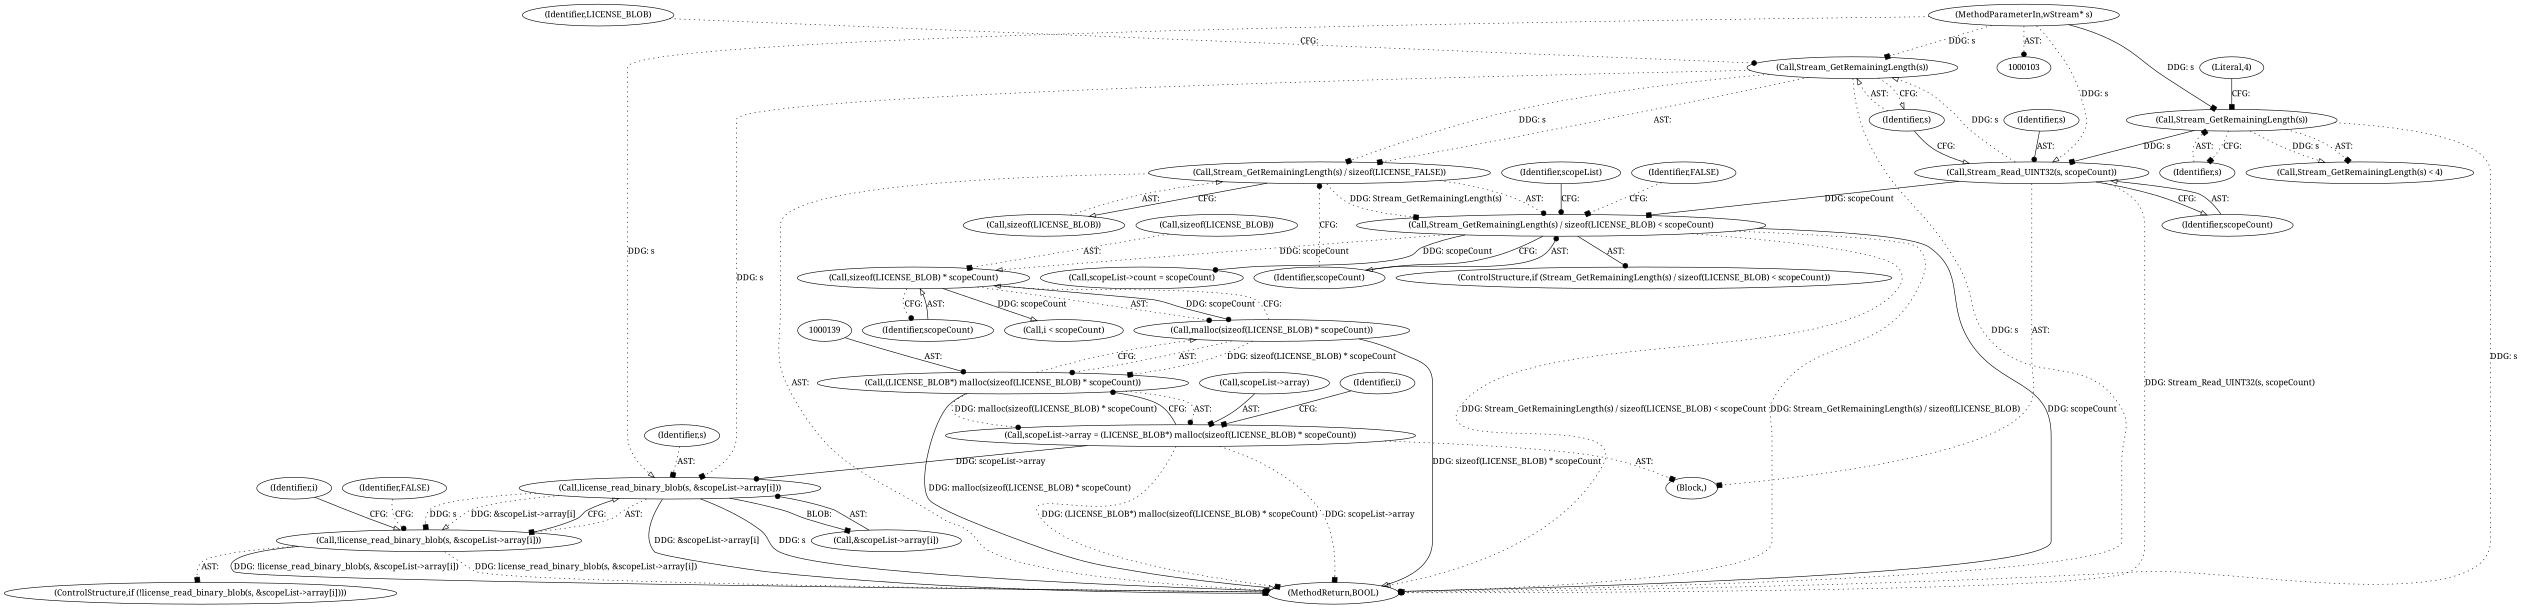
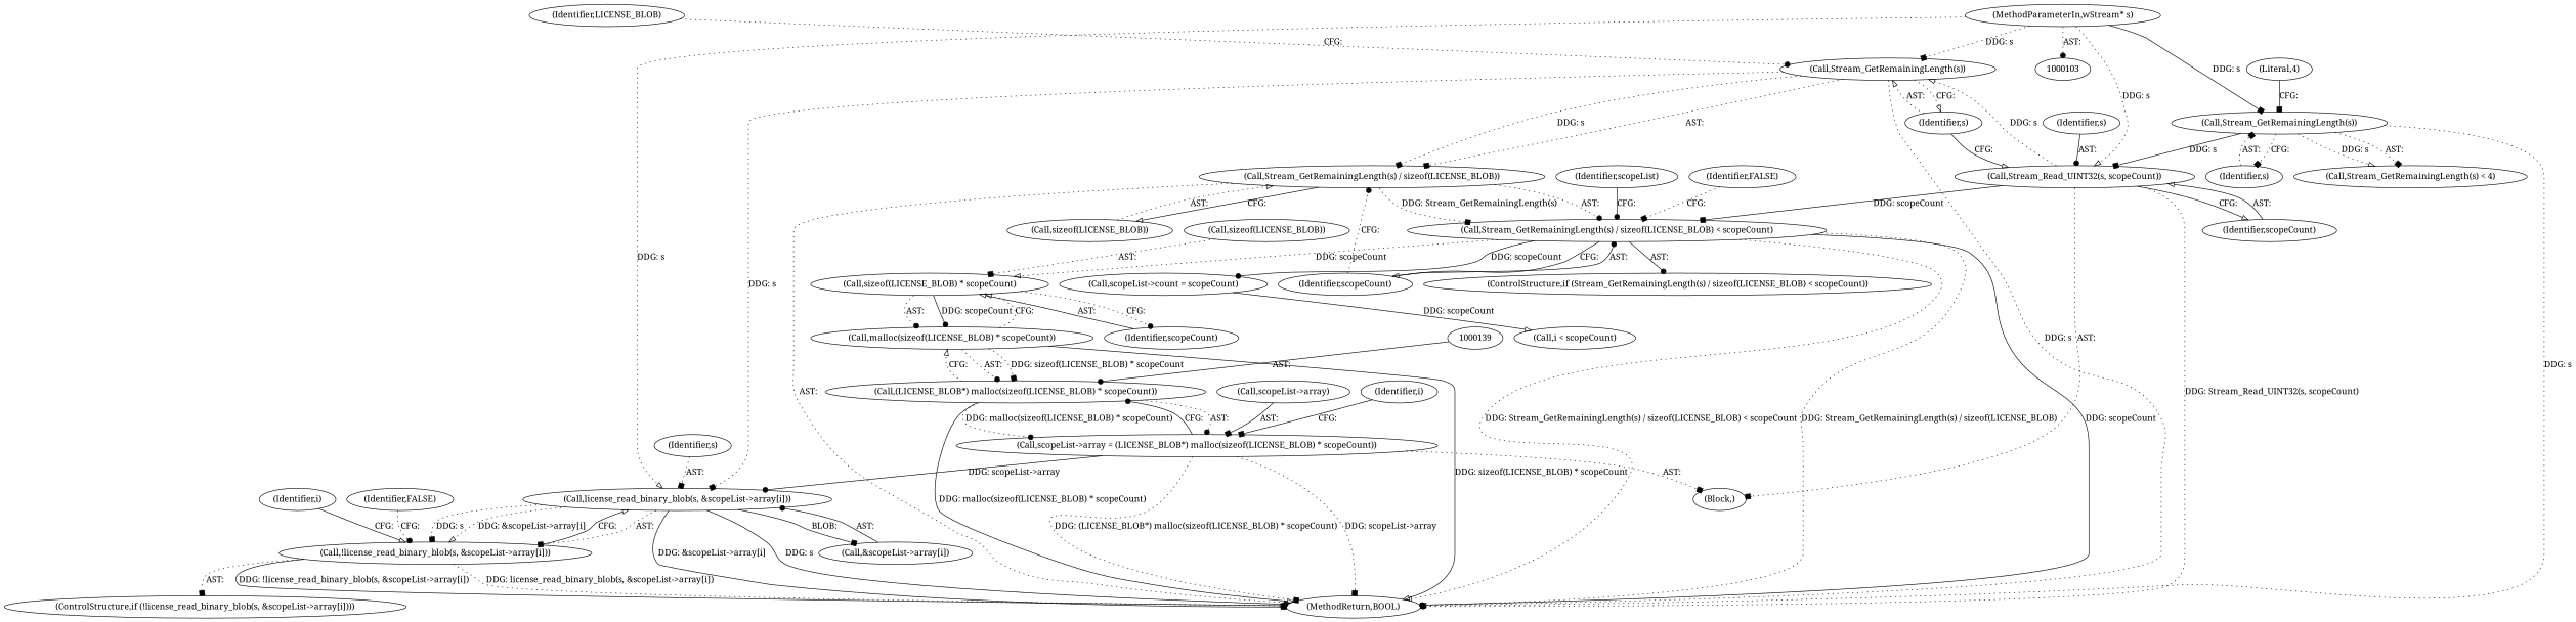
  digraph {
    fontname="Noto Serif"
    node [fontname="Noto Serif"]
    edge [arrowhead=box fontname="Noto Serif" style=dotted]
    n1 [label="(Call,license_read_binary_blob(s, &scopeList->array[i]))"]
    n2 [label="(Call,!license_read_binary_blob(s, &scopeList->array[i]))"]
    n3 [label="(MethodReturn,BOOL)"]
    n4 [label="(Call,&scopeList->array[i])"]
    n5 [label="(ControlStructure,if (!license_read_binary_blob(s, &scopeList->array[i])))"]
    n6 [label="(Call,Stream_GetRemainingLength(s))"]
-   n7 [label="(Call,Stream_GetRemainingLength(s) / sizeof(LICENSE_FALSE))"]
+   n7 [label="(Call,Stream_GetRemainingLength(s) / sizeof(LICENSE_BLOB))"]
    n8 [label="(Identifier,s)"]
    n9 [label="(Call,Stream_GetRemainingLength(s) / sizeof(LICENSE_BLOB) < scopeCount)"]
    n10 [label="(Call,sizeof(LICENSE_BLOB))"]
    n11 [label="(Call,Stream_Read_UINT32(s, scopeCount))"]
    n12 [label="(Block,)"]
    n13 [label="(Identifier,scopeCount)"]
    n14 [label="(Call,sizeof(LICENSE_BLOB) * scopeCount)"]
    n15 [label="(Call,scopeList->count = scopeCount)"]
    n16 [label="(Identifier,scopeCount)"]
    n17 [label="(ControlStructure,if (Stream_GetRemainingLength(s) / sizeof(LICENSE_BLOB) < scopeCount))"]
    n18 [label="(Call,Stream_GetRemainingLength(s))"]
    n19 [label="(Identifier,s)"]
    n20 [label="(Call,Stream_GetRemainingLength(s) < 4)"]
    n21 [label="(MethodParameterIn,wStream* s)"]
    1000103
    n23 [label="(Call,scopeList->array = (LICENSE_BLOB*) malloc(sizeof(LICENSE_BLOB) * scopeCount))"]
    n24 [label="(Call,(LICENSE_BLOB*) malloc(sizeof(LICENSE_BLOB) * scopeCount))"]
    n25 [label="(Call,malloc(sizeof(LICENSE_BLOB) * scopeCount))"]
    n26 [label="(Call,i < scopeCount)"]
    n27 [label="(Identifier,scopeCount)"]
    n28 [label="(Identifier,LICENSE_BLOB)"]
    n29 [label="(Identifier,i)"]
    n30 [label="(Identifier,FALSE)"]
    n31 [label="(Identifier,s)"]
    n32 [label="(Literal,4)"]
    n33 [label="(Identifier,i)"]
    n34 [label="(Identifier,s)"]
    n35 [label="(Call,sizeof(LICENSE_BLOB))"]
    n36 [label="(Identifier,scopeList)"]
    n37 [label="(Identifier,FALSE)"]
    n38 [label="(Call,scopeList->array)"]
    1000139
    n1 -> n2 [label="AST: "]
    n1 -> n2 [label="DDG: s"]
    n1 -> n2 [arrowhead=onormal label="DDG: &scopeList->array[i]"]
    n1 -> n3 [label="DDG: &scopeList->array[i]" style=solid]
    n1 -> n3 [arrowhead=dot label="DDG: s" style=solid]
    n1 -> n4 [label="BLOB: " style=solid]
    n2 -> n1 [arrowhead=onormal label="CFG: " style=solid]
    n2 -> n3 [arrowhead=onormal label="DDG: license_read_binary_blob(s, &scopeList->array[i])"]
    n2 -> n3 [label="DDG: !license_read_binary_blob(s, &scopeList->array[i])" style=solid]
    n2 -> n5 [label="AST: "]
    n4 -> n1 [arrowhead=dot label="AST: " style=solid]
    n6 -> n1 [label="DDG: s"]
    n6 -> n3 [arrowhead=dot label="DDG: s"]
    n6 -> n7 [label="AST: "]
    n6 -> n7 [label="DDG: s"]
    n6 -> n8 [arrowhead=onormal label="CFG: "]
    n7 -> n3 [arrowhead=onormal label="AST: "]
    n7 -> n9 [arrowhead=dot label="AST: "]
    n7 -> n9 [label="DDG: Stream_GetRemainingLength(s)"]
    n7 -> n10 [arrowhead=onormal label="CFG: " style=solid]
    n8 -> n6 [arrowhead=onormal label="AST: "]
    n8 -> n11 [arrowhead=onormal label="CFG: " style=solid]
    n9 -> n3 [arrowhead=onormal label="DDG: Stream_GetRemainingLength(s) / sizeof(LICENSE_BLOB)"]
    n9 -> n3 [arrowhead=dot label="DDG: scopeCount" style=solid]
    n9 -> n3 [arrowhead=onormal label="DDG: Stream_GetRemainingLength(s) / sizeof(LICENSE_BLOB) < scopeCount"]
    n9 -> n14 [arrowhead=onormal label="DDG: scopeCount"]
    n9 -> n15 [arrowhead=dot label="DDG: scopeCount" style=solid]
    n9 -> n16 [arrowhead=onormal label="CFG: " style=solid]
    n9 -> n17 [arrowhead=dot label="AST: " style=solid]
    n10 -> n7 [arrowhead=onormal label="AST: "]
    n11 -> n3 [arrowhead=dot label="DDG: Stream_Read_UINT32(s, scopeCount)"]
    n11 -> n6 [arrowhead=onormal label="DDG: s"]
    n11 -> n9 [label="DDG: scopeCount" style=solid]
    n11 -> n12 [label="AST: "]
    n11 -> n13 [arrowhead=onormal label="CFG: " style=solid]
    n13 -> n11 [arrowhead=onormal label="AST: " style=solid]
    n14 -> n25 [arrowhead=dot label="AST: "]
    n14 -> n25 [arrowhead=dot label="DDG: scopeCount" style=solid]
-   n14 -> n26 [arrowhead=onormal label="DDG: scopeCount" style=solid]
+   n15 -> n26 [arrowhead=onormal label="DDG: scopeCount" style=solid]
    n14 -> n27 [arrowhead=dot label="CFG: "]
    n16 -> n7 [arrowhead=dot label="CFG: "]
    n16 -> n9 [arrowhead=dot label="AST: " style=solid]
    n18 -> n3 [label="DDG: s"]
    n18 -> n11 [label="DDG: s" style=solid]
    n18 -> n19 [label="CFG: "]
    n18 -> n20 [label="AST: "]
    n18 -> n20 [arrowhead=onormal label="DDG: s"]
    n19 -> n18 [label="AST: "]
    n21 -> n1 [arrowhead=onormal label="DDG: s"]
    n21 -> n6 [label="DDG: s"]
    n21 -> n11 [arrowhead=onormal label="DDG: s"]
    n21 -> n18 [label="DDG: s" style=solid]
    n21 -> 1000103 [arrowhead=dot label="AST: "]
    n23 -> n1 [arrowhead=dot label="DDG: scopeList->array" style=solid]
    n23 -> n3 [label="DDG: scopeList->array"]
    n23 -> n3 [label="DDG: (LICENSE_BLOB*) malloc(sizeof(LICENSE_BLOB) * scopeCount)"]
    n23 -> n12 [label="AST: "]
    n23 -> n24 [arrowhead=dot label="CFG: " style=solid]
    n24 -> n3 [arrowhead=onormal label="DDG: malloc(sizeof(LICENSE_BLOB) * scopeCount)" style=solid]
    n24 -> n23 [arrowhead=dot label="AST: "]
    n24 -> n23 [arrowhead=dot label="DDG: malloc(sizeof(LICENSE_BLOB) * scopeCount)"]
    n24 -> n25 [arrowhead=onormal label="CFG: "]
    n25 -> n3 [arrowhead=onormal label="DDG: sizeof(LICENSE_BLOB) * scopeCount" style=solid]
    n25 -> n14 [arrowhead=onormal label="CFG: "]
    n25 -> n24 [arrowhead=dot label="AST: "]
    n25 -> n24 [label="DDG: sizeof(LICENSE_BLOB) * scopeCount"]
    n27 -> n14 [arrowhead=onormal label="AST: " style=solid]
    n28 -> n6 [arrowhead=dot label="CFG: "]
    n29 -> n2 [arrowhead=onormal label="CFG: " style=solid]
    n30 -> n2 [arrowhead=dot label="CFG: "]
    n31 -> n1 [label="AST: "]
    n32 -> n18 [label="CFG: " style=solid]
    n33 -> n23 [label="CFG: " style=solid]
    n34 -> n11 [arrowhead=dot label="AST: " style=solid]
    n35 -> n14 [label="AST: "]
    n36 -> n9 [arrowhead=dot label="CFG: " style=solid]
    n37 -> n9 [label="CFG: "]
    n38 -> n23 [label="AST: " style=solid]
    1000139 -> n24 [arrowhead=dot label="AST: " style=solid]
  }
